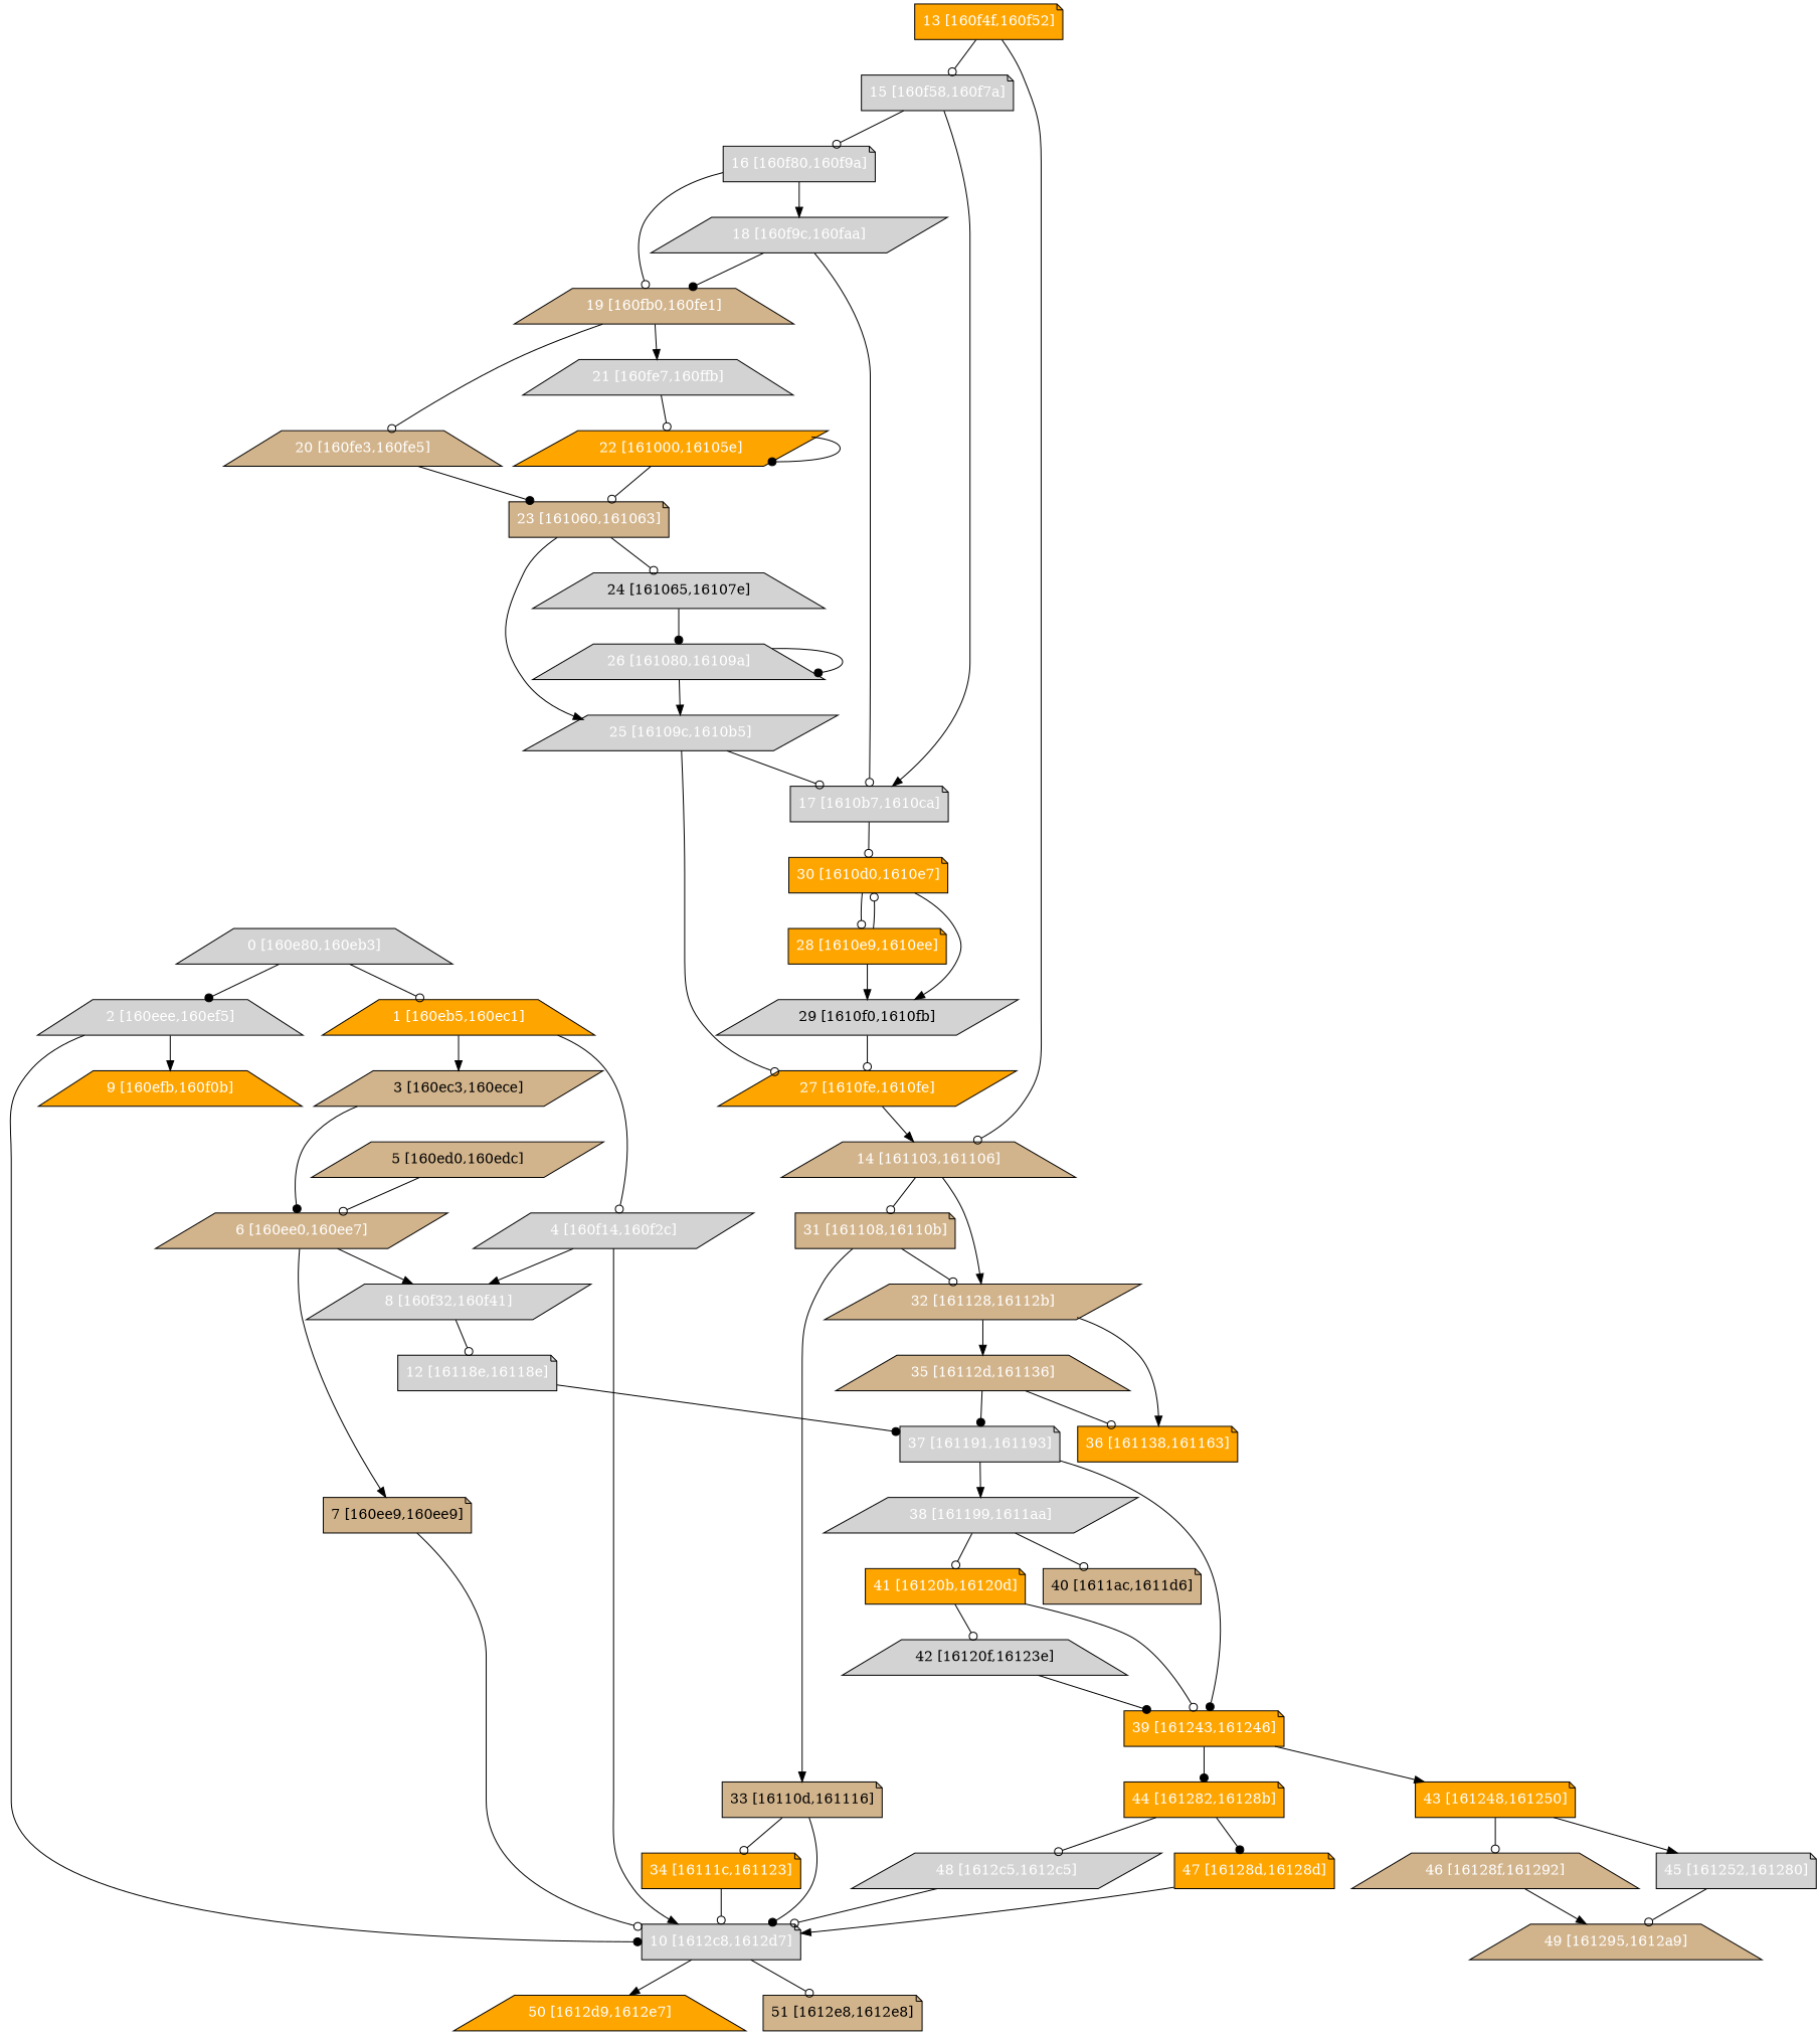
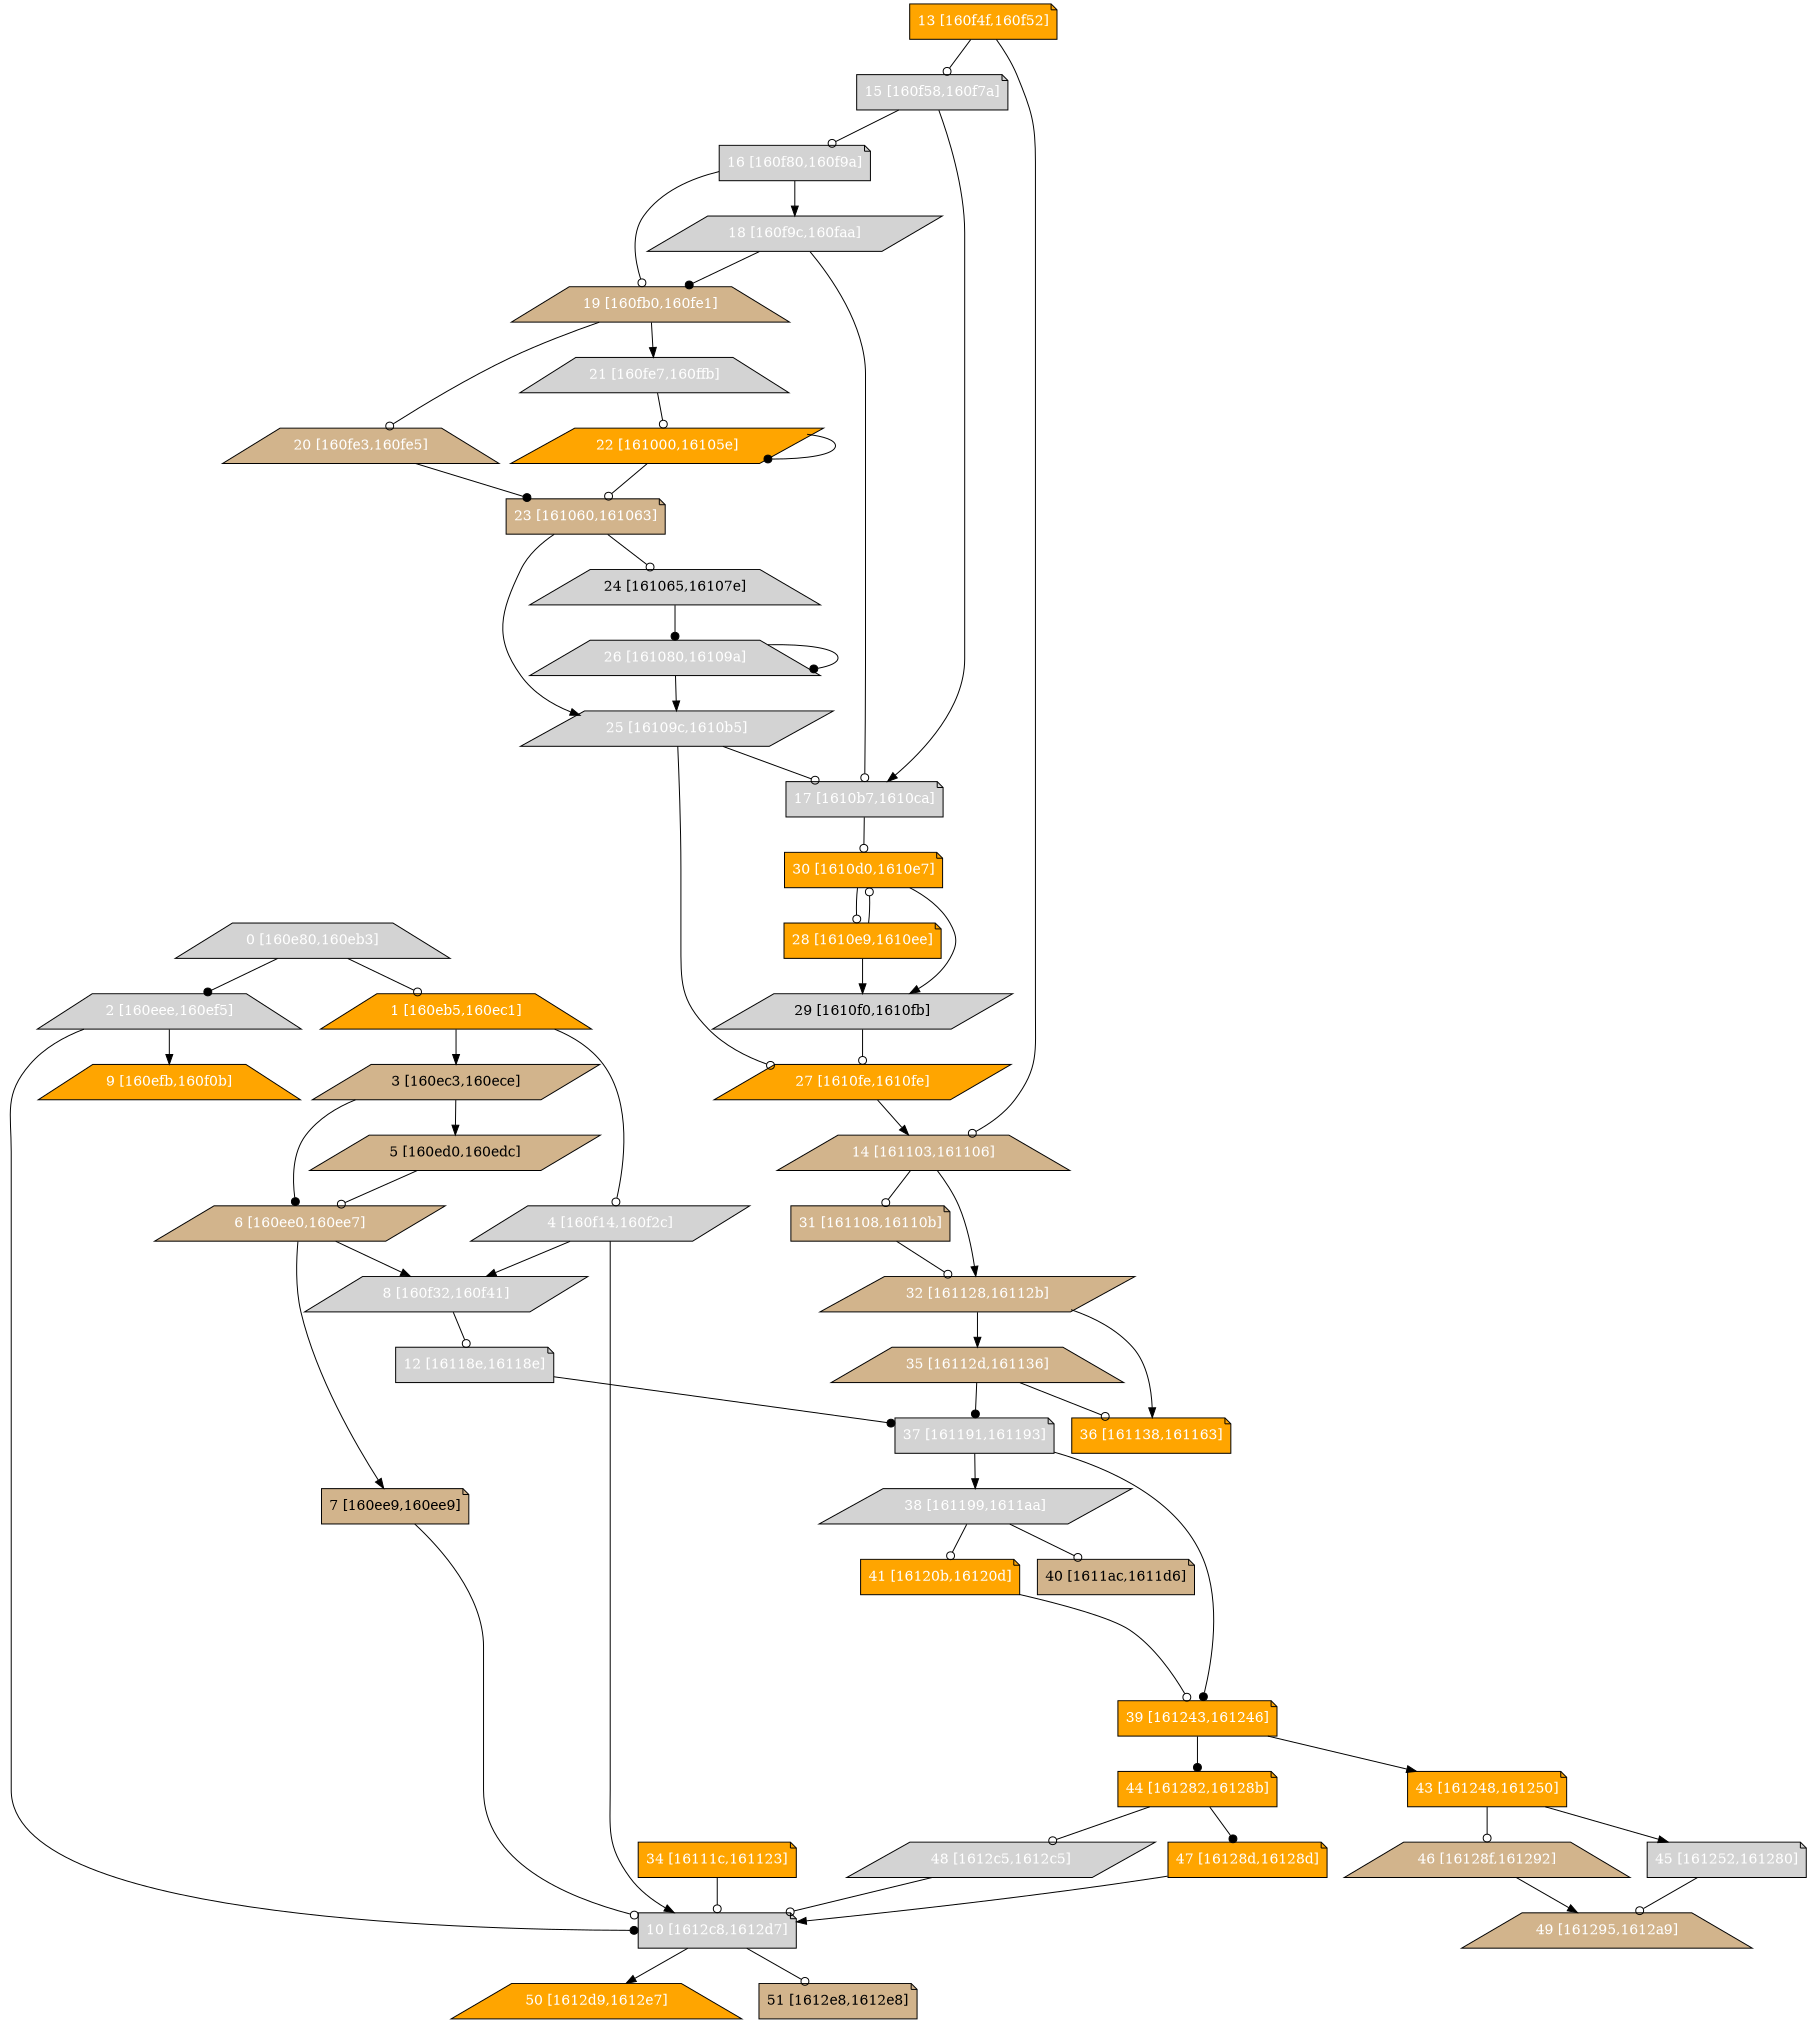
  digraph {
    node [fillcolor=lightgrey fontcolor="#ffffff" shape=note style=filled]
    edge [arrowhead=odot]
    n1 [label="0 [160e80,160eb3]" shape=trapezium]
    n2 [fillcolor=orange label="1 [160eb5,160ec1]" shape=trapezium]
    n3 [label="2 [160eee,160ef5]" shape=trapezium]
    n4 [fillcolor=tan fontcolor="#000000" label="3 [160ec3,160ece]" shape=parallelogram]
    n5 [label="4 [160f14,160f2c]" shape=parallelogram]
    n6 [fillcolor=orange label="9 [160efb,160f0b]" shape=trapezium]
    n7 [label="10 [1612c8,1612d7]"]
    n8 [fillcolor=tan fontcolor="#000000" label="5 [160ed0,160edc]" shape=parallelogram]
    n9 [fillcolor=tan label="6 [160ee0,160ee7]" shape=parallelogram]
    n10 [label="8 [160f32,160f41]" shape=parallelogram]
    n11 [fillcolor=orange label="50 [1612d9,1612e7]" shape=trapezium]
    n12 [fillcolor=tan fontcolor="#000000" label="51 [1612e8,1612e8]"]
    n13 [fillcolor=tan fontcolor="#000000" label="7 [160ee9,160ee9]"]
    n14 [label="12 [16118e,16118e]"]
    n15 [label="37 [161191,161193]"]
    n16 [fillcolor=orange label="13 [160f4f,160f52]"]
    n17 [fillcolor=tan label="14 [161103,161106]" shape=trapezium]
    n18 [label="15 [160f58,160f7a]"]
    n19 [fillcolor=tan label="31 [161108,16110b]"]
    n20 [fillcolor=tan label="32 [161128,16112b]" shape=parallelogram]
    n21 [label="38 [161199,1611aa]" shape=parallelogram]
    n22 [fillcolor=orange label="39 [161243,161246]"]
    n23 [label="16 [160f80,160f9a]"]
    n24 [label="17 [1610b7,1610ca]"]
-   n25 [fillcolor=tan fontcolor="#000000" label="33 [16110d,161116]"]
    n26 [fillcolor=tan label="35 [16112d,161136]" shape=trapezium]
    n27 [fillcolor=orange label="36 [161138,161163]"]
    n28 [label="18 [160f9c,160faa]" shape=parallelogram]
    n29 [fillcolor=tan label="19 [160fb0,160fe1]" shape=trapezium]
    n30 [fillcolor=orange label="30 [1610d0,1610e7]"]
    n31 [fillcolor=tan label="20 [160fe3,160fe5]" shape=trapezium]
    n32 [label="21 [160fe7,160ffb]" shape=trapezium]
    n33 [fillcolor=orange label="28 [1610e9,1610ee]"]
    n34 [fontcolor="#000000" label="29 [1610f0,1610fb]" shape=parallelogram]
    n35 [fillcolor=tan label="23 [161060,161063]"]
    n36 [fillcolor=orange label="22 [161000,16105e]" shape=parallelogram]
    n37 [fontcolor="#000000" label="24 [161065,16107e]" shape=trapezium]
    n38 [label="25 [16109c,1610b5]" shape=parallelogram]
    n39 [label="26 [161080,16109a]" shape=trapezium]
    n40 [fillcolor=orange label="27 [1610fe,1610fe]" shape=parallelogram]
    n41 [fillcolor=orange label="34 [16111c,161123]"]
    n42 [fillcolor=tan fontcolor="#000000" label="40 [1611ac,1611d6]"]
    n43 [fillcolor=orange label="41 [16120b,16120d]"]
    n44 [fillcolor=orange label="43 [161248,161250]"]
    n45 [fillcolor=orange label="44 [161282,16128b]"]
-   n46 [fontcolor="#000000" label="42 [16120f,16123e]" shape=trapezium]
    n47 [label="45 [161252,161280]"]
    n48 [fillcolor=tan label="46 [16128f,161292]" shape=trapezium]
    n49 [fillcolor=orange label="47 [16128d,16128d]"]
    n50 [label="48 [1612c5,1612c5]" shape=parallelogram]
    n51 [fillcolor=tan label="49 [161295,1612a9]" shape=trapezium]
    n1 -> n2
    n1 -> n3 [arrowhead=dot]
    n2 -> n4 [arrowhead=normal]
    n2 -> n5
    n3 -> n6 [arrowhead=normal]
    n3 -> n7 [arrowhead=dot]
+   n4 -> n8 [arrowhead=normal]
    n4 -> n9 [arrowhead=dot]
    n5 -> n7 [arrowhead=normal]
    n5 -> n10 [arrowhead=normal]
    n7 -> n11 [arrowhead=normal]
    n7 -> n12
    n8 -> n9
    n9 -> n10 [arrowhead=normal]
    n9 -> n13 [arrowhead=normal]
    n10 -> n14
    n13 -> n7
    n14 -> n15 [arrowhead=dot]
    n15 -> n21 [arrowhead=normal]
    n15 -> n22 [arrowhead=dot]
    n16 -> n17
    n16 -> n18
    n17 -> n19
    n17 -> n20 [arrowhead=normal]
    n18 -> n23
    n18 -> n24 [arrowhead=normal]
    n19 -> n20
-   n19 -> n25 [arrowhead=normal]
    n20 -> n26 [arrowhead=normal]
    n20 -> n27 [arrowhead=normal]
    n21 -> n42
    n21 -> n43
    n22 -> n44 [arrowhead=normal]
    n22 -> n45 [arrowhead=dot]
    n23 -> n28 [arrowhead=normal]
    n23 -> n29
    n24 -> n30
-   n25 -> n7 [arrowhead=dot]
-   n25 -> n41
    n26 -> n15 [arrowhead=dot]
    n26 -> n27
    n28 -> n24
    n28 -> n29 [arrowhead=dot]
    n29 -> n31
    n29 -> n32 [arrowhead=normal]
    n30 -> n33
    n30 -> n34 [arrowhead=normal]
    n31 -> n35 [arrowhead=dot]
    n32 -> n36
    n33 -> n30
    n33 -> n34 [arrowhead=normal]
    n34 -> n40
    n35 -> n37
    n35 -> n38 [arrowhead=normal]
    n36 -> n35
    n36 -> n36 [arrowhead=dot]
    n37 -> n39 [arrowhead=dot]
    n38 -> n24
    n38 -> n40
    n39 -> n38 [arrowhead=normal]
    n39 -> n39 [arrowhead=dot]
    n40 -> n17 [arrowhead=normal]
    n41 -> n7
    n43 -> n22
-   n43 -> n46
    n44 -> n47 [arrowhead=normal]
    n44 -> n48
    n45 -> n49 [arrowhead=dot]
    n45 -> n50
-   n46 -> n22 [arrowhead=dot]
    n47 -> n51
    n48 -> n51 [arrowhead=normal]
    n49 -> n7 [arrowhead=normal]
    n50 -> n7
  }
